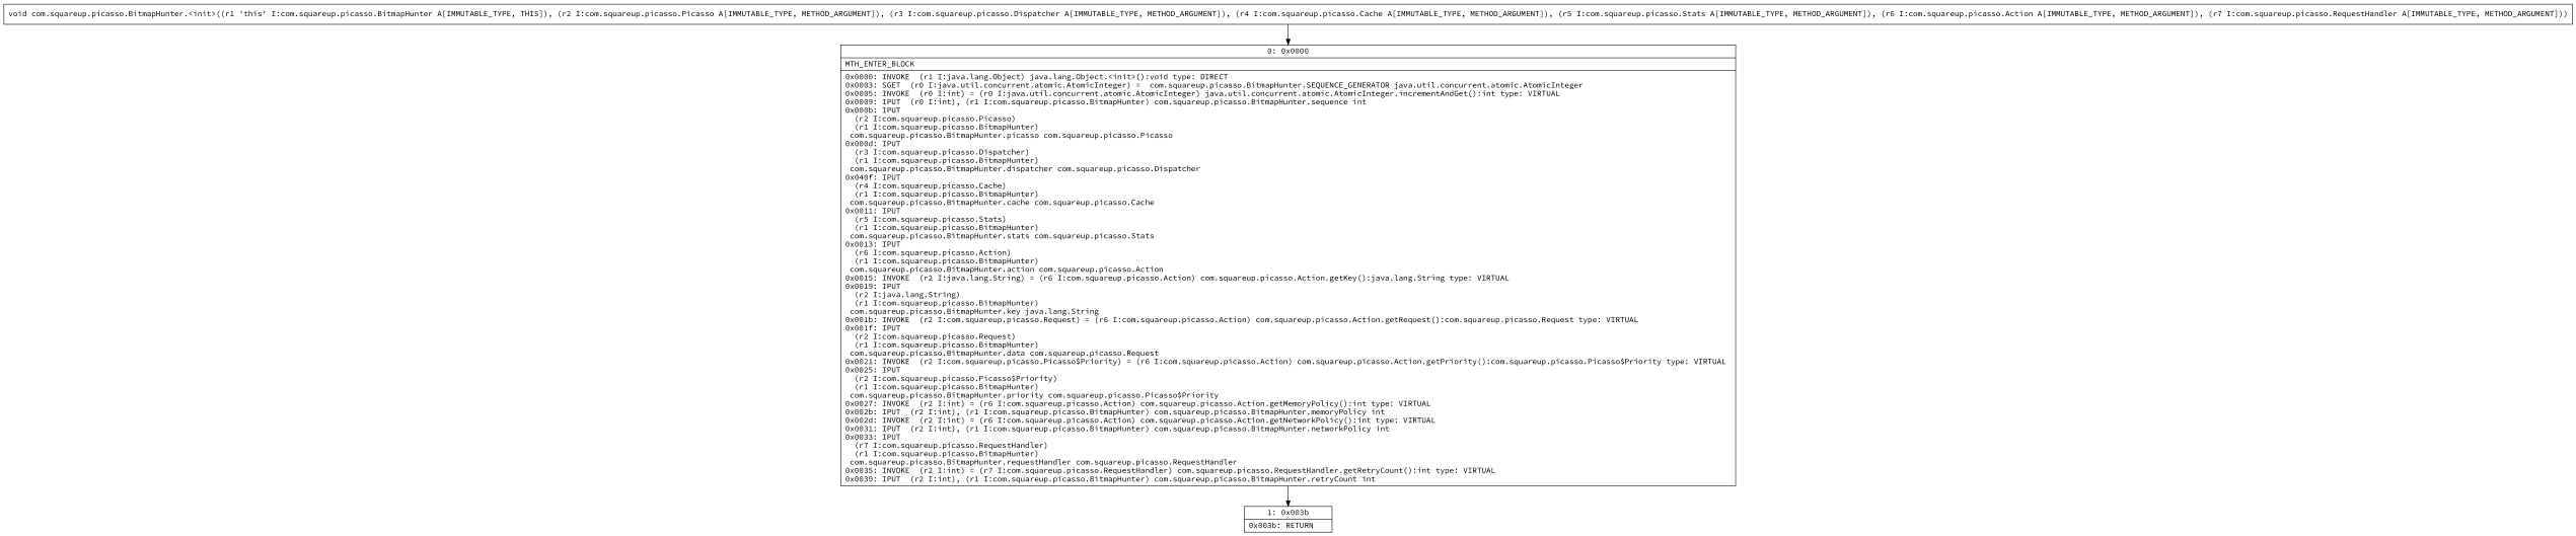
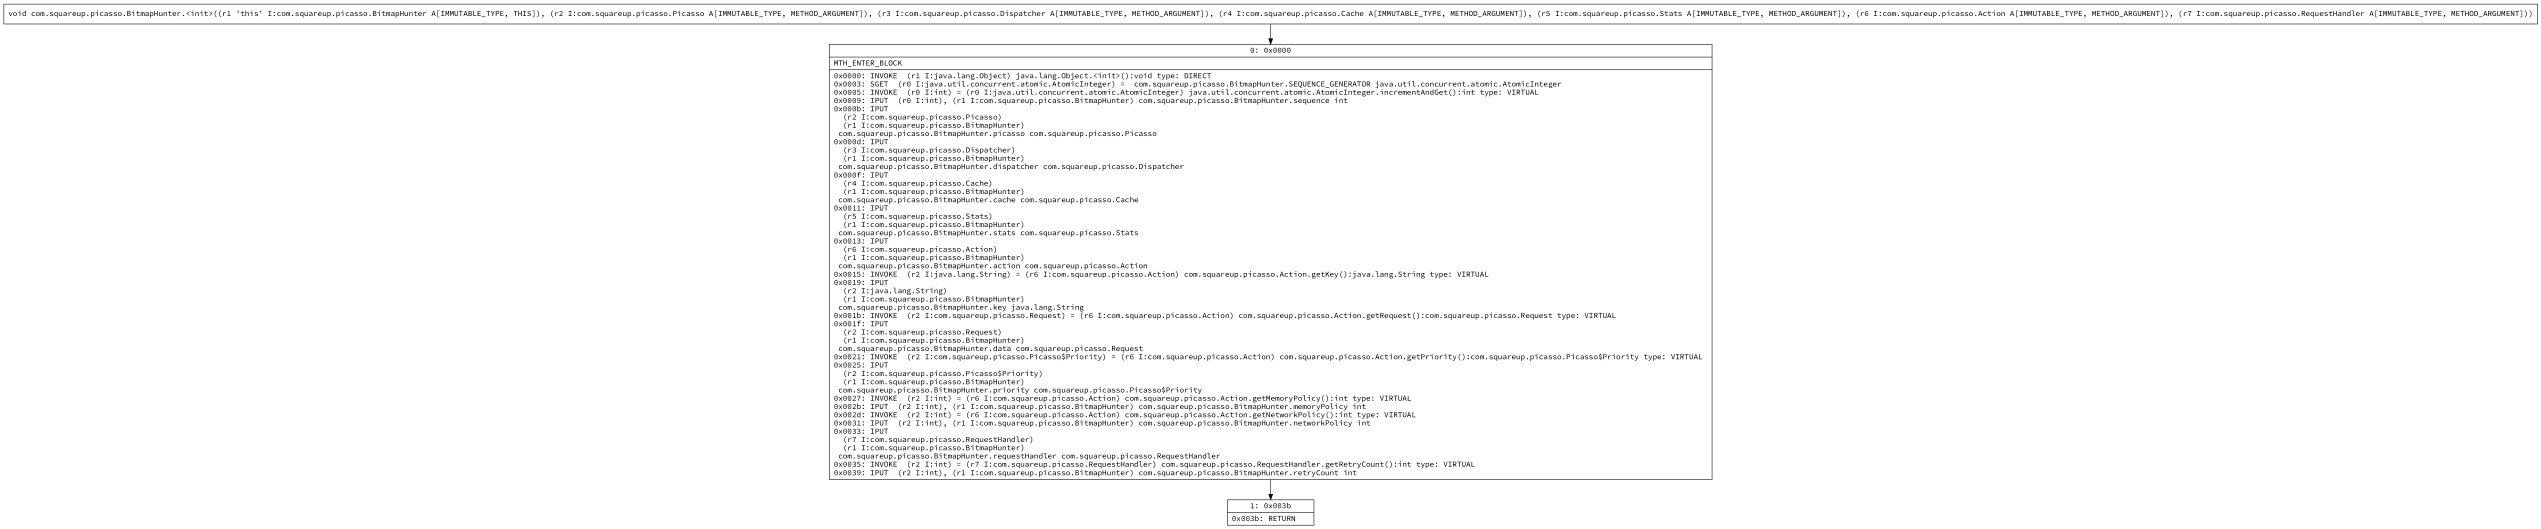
  digraph {
    fontname="Source Code Pro"
    node [shape=record fontname="Source Code Pro"]
    edge [fontname="Source Code Pro"]
-   n1 [label="{0\:\ 0x0000|MTH_ENTER_BLOCK\l|0x0000: INVOKE  (r1 I:java.lang.Object) java.lang.Object.\<init\>():void type: DIRECT \l0x0003: SGET  (r0 I:java.util.concurrent.atomic.AtomicInteger) =  com.squareup.picasso.BitmapHunter.SEQUENCE_GENERATOR java.util.concurrent.atomic.AtomicInteger \l0x0005: INVOKE  (r0 I:int) = (r0 I:java.util.concurrent.atomic.AtomicInteger) java.util.concurrent.atomic.AtomicInteger.incrementAndGet():int type: VIRTUAL \l0x0009: IPUT  (r0 I:int), (r1 I:com.squareup.picasso.BitmapHunter) com.squareup.picasso.BitmapHunter.sequence int \l0x000b: IPUT  \l  (r2 I:com.squareup.picasso.Picasso)\l  (r1 I:com.squareup.picasso.BitmapHunter)\l com.squareup.picasso.BitmapHunter.picasso com.squareup.picasso.Picasso \l0x000d: IPUT  \l  (r3 I:com.squareup.picasso.Dispatcher)\l  (r1 I:com.squareup.picasso.BitmapHunter)\l com.squareup.picasso.BitmapHunter.dispatcher com.squareup.picasso.Dispatcher \l0x040f: IPUT  \l  (r4 I:com.squareup.picasso.Cache)\l  (r1 I:com.squareup.picasso.BitmapHunter)\l com.squareup.picasso.BitmapHunter.cache com.squareup.picasso.Cache \l0x0011: IPUT  \l  (r5 I:com.squareup.picasso.Stats)\l  (r1 I:com.squareup.picasso.BitmapHunter)\l com.squareup.picasso.BitmapHunter.stats com.squareup.picasso.Stats \l0x0013: IPUT  \l  (r6 I:com.squareup.picasso.Action)\l  (r1 I:com.squareup.picasso.BitmapHunter)\l com.squareup.picasso.BitmapHunter.action com.squareup.picasso.Action \l0x0015: INVOKE  (r2 I:java.lang.String) = (r6 I:com.squareup.picasso.Action) com.squareup.picasso.Action.getKey():java.lang.String type: VIRTUAL \l0x0019: IPUT  \l  (r2 I:java.lang.String)\l  (r1 I:com.squareup.picasso.BitmapHunter)\l com.squareup.picasso.BitmapHunter.key java.lang.String \l0x001b: INVOKE  (r2 I:com.squareup.picasso.Request) = (r6 I:com.squareup.picasso.Action) com.squareup.picasso.Action.getRequest():com.squareup.picasso.Request type: VIRTUAL \l0x001f: IPUT  \l  (r2 I:com.squareup.picasso.Request)\l  (r1 I:com.squareup.picasso.BitmapHunter)\l com.squareup.picasso.BitmapHunter.data com.squareup.picasso.Request \l0x0021: INVOKE  (r2 I:com.squareup.picasso.Picasso$Priority) = (r6 I:com.squareup.picasso.Action) com.squareup.picasso.Action.getPriority():com.squareup.picasso.Picasso$Priority type: VIRTUAL \l0x0025: IPUT  \l  (r2 I:com.squareup.picasso.Picasso$Priority)\l  (r1 I:com.squareup.picasso.BitmapHunter)\l com.squareup.picasso.BitmapHunter.priority com.squareup.picasso.Picasso$Priority \l0x0027: INVOKE  (r2 I:int) = (r6 I:com.squareup.picasso.Action) com.squareup.picasso.Action.getMemoryPolicy():int type: VIRTUAL \l0x002b: IPUT  (r2 I:int), (r1 I:com.squareup.picasso.BitmapHunter) com.squareup.picasso.BitmapHunter.memoryPolicy int \l0x002d: INVOKE  (r2 I:int) = (r6 I:com.squareup.picasso.Action) com.squareup.picasso.Action.getNetworkPolicy():int type: VIRTUAL \l0x0031: IPUT  (r2 I:int), (r1 I:com.squareup.picasso.BitmapHunter) com.squareup.picasso.BitmapHunter.networkPolicy int \l0x0033: IPUT  \l  (r7 I:com.squareup.picasso.RequestHandler)\l  (r1 I:com.squareup.picasso.BitmapHunter)\l com.squareup.picasso.BitmapHunter.requestHandler com.squareup.picasso.RequestHandler \l0x0035: INVOKE  (r2 I:int) = (r7 I:com.squareup.picasso.RequestHandler) com.squareup.picasso.RequestHandler.getRetryCount():int type: VIRTUAL \l0x0039: IPUT  (r2 I:int), (r1 I:com.squareup.picasso.BitmapHunter) com.squareup.picasso.BitmapHunter.retryCount int \l}"]
+   n1 [label="{0\:\ 0x0000|MTH_ENTER_BLOCK\l|0x0000: INVOKE  (r1 I:java.lang.Object) java.lang.Object.\<init\>():void type: DIRECT \l0x0003: SGET  (r0 I:java.util.concurrent.atomic.AtomicInteger) =  com.squareup.picasso.BitmapHunter.SEQUENCE_GENERATOR java.util.concurrent.atomic.AtomicInteger \l0x0005: INVOKE  (r0 I:int) = (r0 I:java.util.concurrent.atomic.AtomicInteger) java.util.concurrent.atomic.AtomicInteger.incrementAndGet():int type: VIRTUAL \l0x0009: IPUT  (r0 I:int), (r1 I:com.squareup.picasso.BitmapHunter) com.squareup.picasso.BitmapHunter.sequence int \l0x000b: IPUT  \l  (r2 I:com.squareup.picasso.Picasso)\l  (r1 I:com.squareup.picasso.BitmapHunter)\l com.squareup.picasso.BitmapHunter.picasso com.squareup.picasso.Picasso \l0x000d: IPUT  \l  (r3 I:com.squareup.picasso.Dispatcher)\l  (r1 I:com.squareup.picasso.BitmapHunter)\l com.squareup.picasso.BitmapHunter.dispatcher com.squareup.picasso.Dispatcher \l0x000f: IPUT  \l  (r4 I:com.squareup.picasso.Cache)\l  (r1 I:com.squareup.picasso.BitmapHunter)\l com.squareup.picasso.BitmapHunter.cache com.squareup.picasso.Cache \l0x0011: IPUT  \l  (r5 I:com.squareup.picasso.Stats)\l  (r1 I:com.squareup.picasso.BitmapHunter)\l com.squareup.picasso.BitmapHunter.stats com.squareup.picasso.Stats \l0x0013: IPUT  \l  (r6 I:com.squareup.picasso.Action)\l  (r1 I:com.squareup.picasso.BitmapHunter)\l com.squareup.picasso.BitmapHunter.action com.squareup.picasso.Action \l0x0015: INVOKE  (r2 I:java.lang.String) = (r6 I:com.squareup.picasso.Action) com.squareup.picasso.Action.getKey():java.lang.String type: VIRTUAL \l0x0019: IPUT  \l  (r2 I:java.lang.String)\l  (r1 I:com.squareup.picasso.BitmapHunter)\l com.squareup.picasso.BitmapHunter.key java.lang.String \l0x001b: INVOKE  (r2 I:com.squareup.picasso.Request) = (r6 I:com.squareup.picasso.Action) com.squareup.picasso.Action.getRequest():com.squareup.picasso.Request type: VIRTUAL \l0x001f: IPUT  \l  (r2 I:com.squareup.picasso.Request)\l  (r1 I:com.squareup.picasso.BitmapHunter)\l com.squareup.picasso.BitmapHunter.data com.squareup.picasso.Request \l0x0021: INVOKE  (r2 I:com.squareup.picasso.Picasso$Priority) = (r6 I:com.squareup.picasso.Action) com.squareup.picasso.Action.getPriority():com.squareup.picasso.Picasso$Priority type: VIRTUAL \l0x0025: IPUT  \l  (r2 I:com.squareup.picasso.Picasso$Priority)\l  (r1 I:com.squareup.picasso.BitmapHunter)\l com.squareup.picasso.BitmapHunter.priority com.squareup.picasso.Picasso$Priority \l0x0027: INVOKE  (r2 I:int) = (r6 I:com.squareup.picasso.Action) com.squareup.picasso.Action.getMemoryPolicy():int type: VIRTUAL \l0x002b: IPUT  (r2 I:int), (r1 I:com.squareup.picasso.BitmapHunter) com.squareup.picasso.BitmapHunter.memoryPolicy int \l0x002d: INVOKE  (r2 I:int) = (r6 I:com.squareup.picasso.Action) com.squareup.picasso.Action.getNetworkPolicy():int type: VIRTUAL \l0x0031: IPUT  (r2 I:int), (r1 I:com.squareup.picasso.BitmapHunter) com.squareup.picasso.BitmapHunter.networkPolicy int \l0x0033: IPUT  \l  (r7 I:com.squareup.picasso.RequestHandler)\l  (r1 I:com.squareup.picasso.BitmapHunter)\l com.squareup.picasso.BitmapHunter.requestHandler com.squareup.picasso.RequestHandler \l0x0035: INVOKE  (r2 I:int) = (r7 I:com.squareup.picasso.RequestHandler) com.squareup.picasso.RequestHandler.getRetryCount():int type: VIRTUAL \l0x0039: IPUT  (r2 I:int), (r1 I:com.squareup.picasso.BitmapHunter) com.squareup.picasso.BitmapHunter.retryCount int \l}"]
    n2 [label="{1\:\ 0x003b|0x003b: RETURN   \l}"]
    n3 [label="{void com.squareup.picasso.BitmapHunter.\<init\>((r1 'this' I:com.squareup.picasso.BitmapHunter A[IMMUTABLE_TYPE, THIS]), (r2 I:com.squareup.picasso.Picasso A[IMMUTABLE_TYPE, METHOD_ARGUMENT]), (r3 I:com.squareup.picasso.Dispatcher A[IMMUTABLE_TYPE, METHOD_ARGUMENT]), (r4 I:com.squareup.picasso.Cache A[IMMUTABLE_TYPE, METHOD_ARGUMENT]), (r5 I:com.squareup.picasso.Stats A[IMMUTABLE_TYPE, METHOD_ARGUMENT]), (r6 I:com.squareup.picasso.Action A[IMMUTABLE_TYPE, METHOD_ARGUMENT]), (r7 I:com.squareup.picasso.RequestHandler A[IMMUTABLE_TYPE, METHOD_ARGUMENT])) }"]
    n1 -> n2
    n3 -> n1
  }
